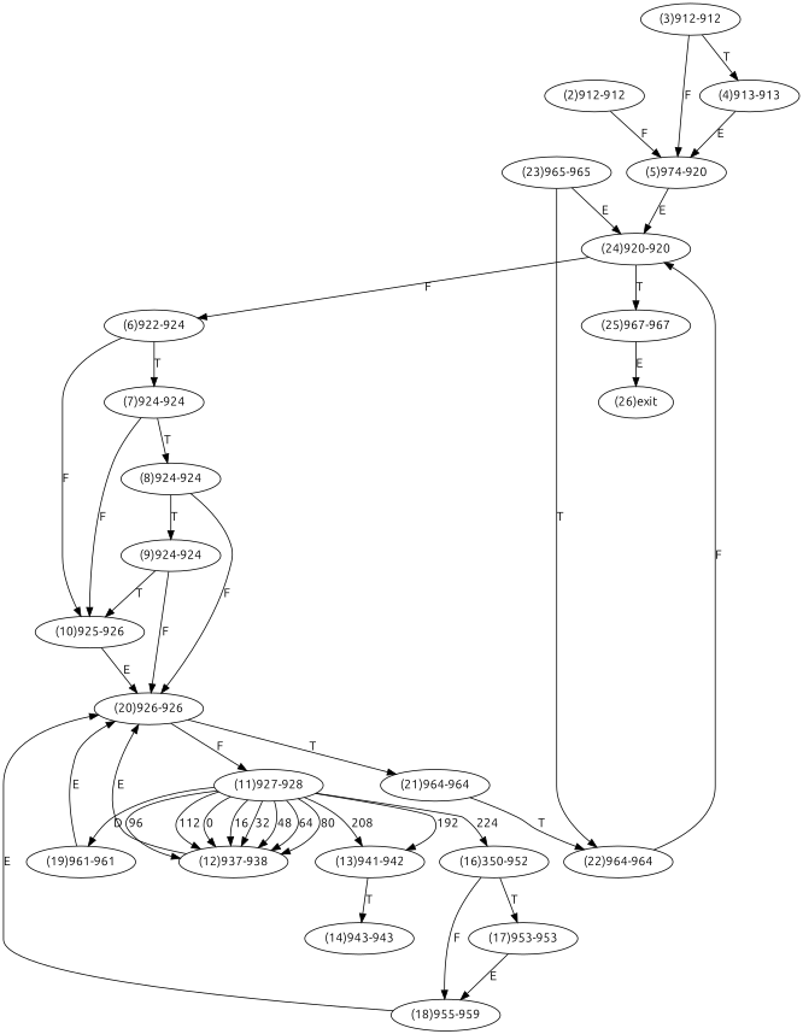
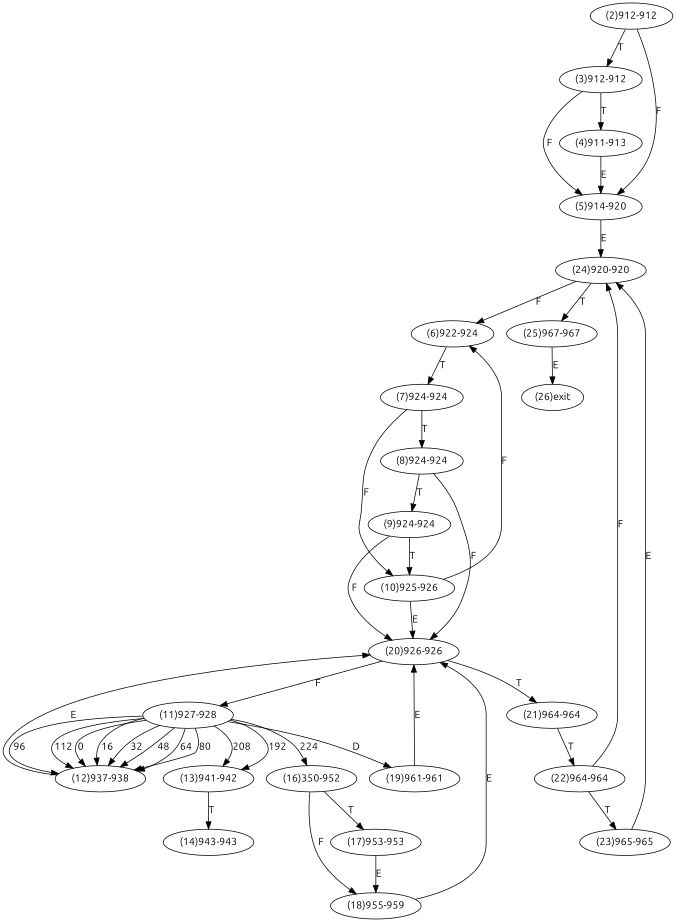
  digraph {
    fontname=Ubuntu
    node [fontname=Ubuntu]
    edge [fontname=Ubuntu]
    n1 [label="(2)912-912"]
    n2 [label="(3)912-912"]
-   n3 [label="(5)974-920"]
-   n4 [label="(4)913-913"]
+   n3 [label="(5)914-920"]
+   n4 [label="(4)911-913"]
    n5 [label="(24)920-920"]
    n6 [label="(6)922-924"]
    n7 [label="(25)967-967"]
    n8 [label="(7)924-924"]
    n9 [label="(10)925-926"]
    n10 [label="(8)924-924"]
    n11 [label="(20)926-926"]
    n12 [label="(9)924-924"]
    n13 [label="(11)927-928"]
    n14 [label="(21)964-964"]
    n15 [label="(12)937-938"]
    n16 [label="(13)941-942"]
    n17 [label="(16)350-952"]
    n18 [label="(19)961-961"]
    n19 [label="(14)943-943"]
    n20 [label="(17)953-953"]
    n21 [label="(18)955-959"]
    n22 [label="(22)964-964"]
    n23 [label="(23)965-965"]
    n24 [label="(26)exit"]
+   n1 -> n2 [label=T]
    n1 -> n3 [label=F]
    n2 -> n3 [label=F]
    n2 -> n4 [label=T]
    n3 -> n5 [label=E]
    n4 -> n3 [label=E]
    n5 -> n6 [label=F]
    n5 -> n7 [label=T]
    n6 -> n8 [label=T]
-   n6 -> n9 [label=F]
+   n9 -> n6 [label=F]
    n7 -> n24 [label=E]
    n8 -> n9 [label=F]
    n8 -> n10 [label=T]
    n9 -> n11 [label=E]
    n10 -> n11 [label=F]
    n10 -> n12 [label=T]
    n11 -> n13 [label=F]
    n11 -> n14 [label=T]
    n12 -> n9 [label=T]
    n12 -> n11 [label=F]
    n13 -> n15 [label=0]
    n13 -> n15 [label=16]
    n13 -> n15 [label=32]
    n13 -> n15 [label=48]
    n13 -> n15 [label=64]
    n13 -> n15 [label=80]
    n13 -> n15 [label=96]
    n13 -> n15 [label=112]
    n13 -> n16 [label=192]
    n13 -> n16 [label=208]
    n13 -> n17 [label=224]
    n13 -> n18 [label=D]
    n14 -> n22 [label=T]
    n15 -> n11 [label=E]
    n16 -> n19 [label=T]
    n17 -> n20 [label=T]
    n17 -> n21 [label=F]
    n18 -> n11 [label=E]
    n20 -> n21 [label=E]
    n21 -> n11 [label=E]
    n22 -> n5 [label=F]
-   n23 -> n22 [label=T]
+   n22 -> n23 [label=T]
    n23 -> n5 [label=E]
  }
